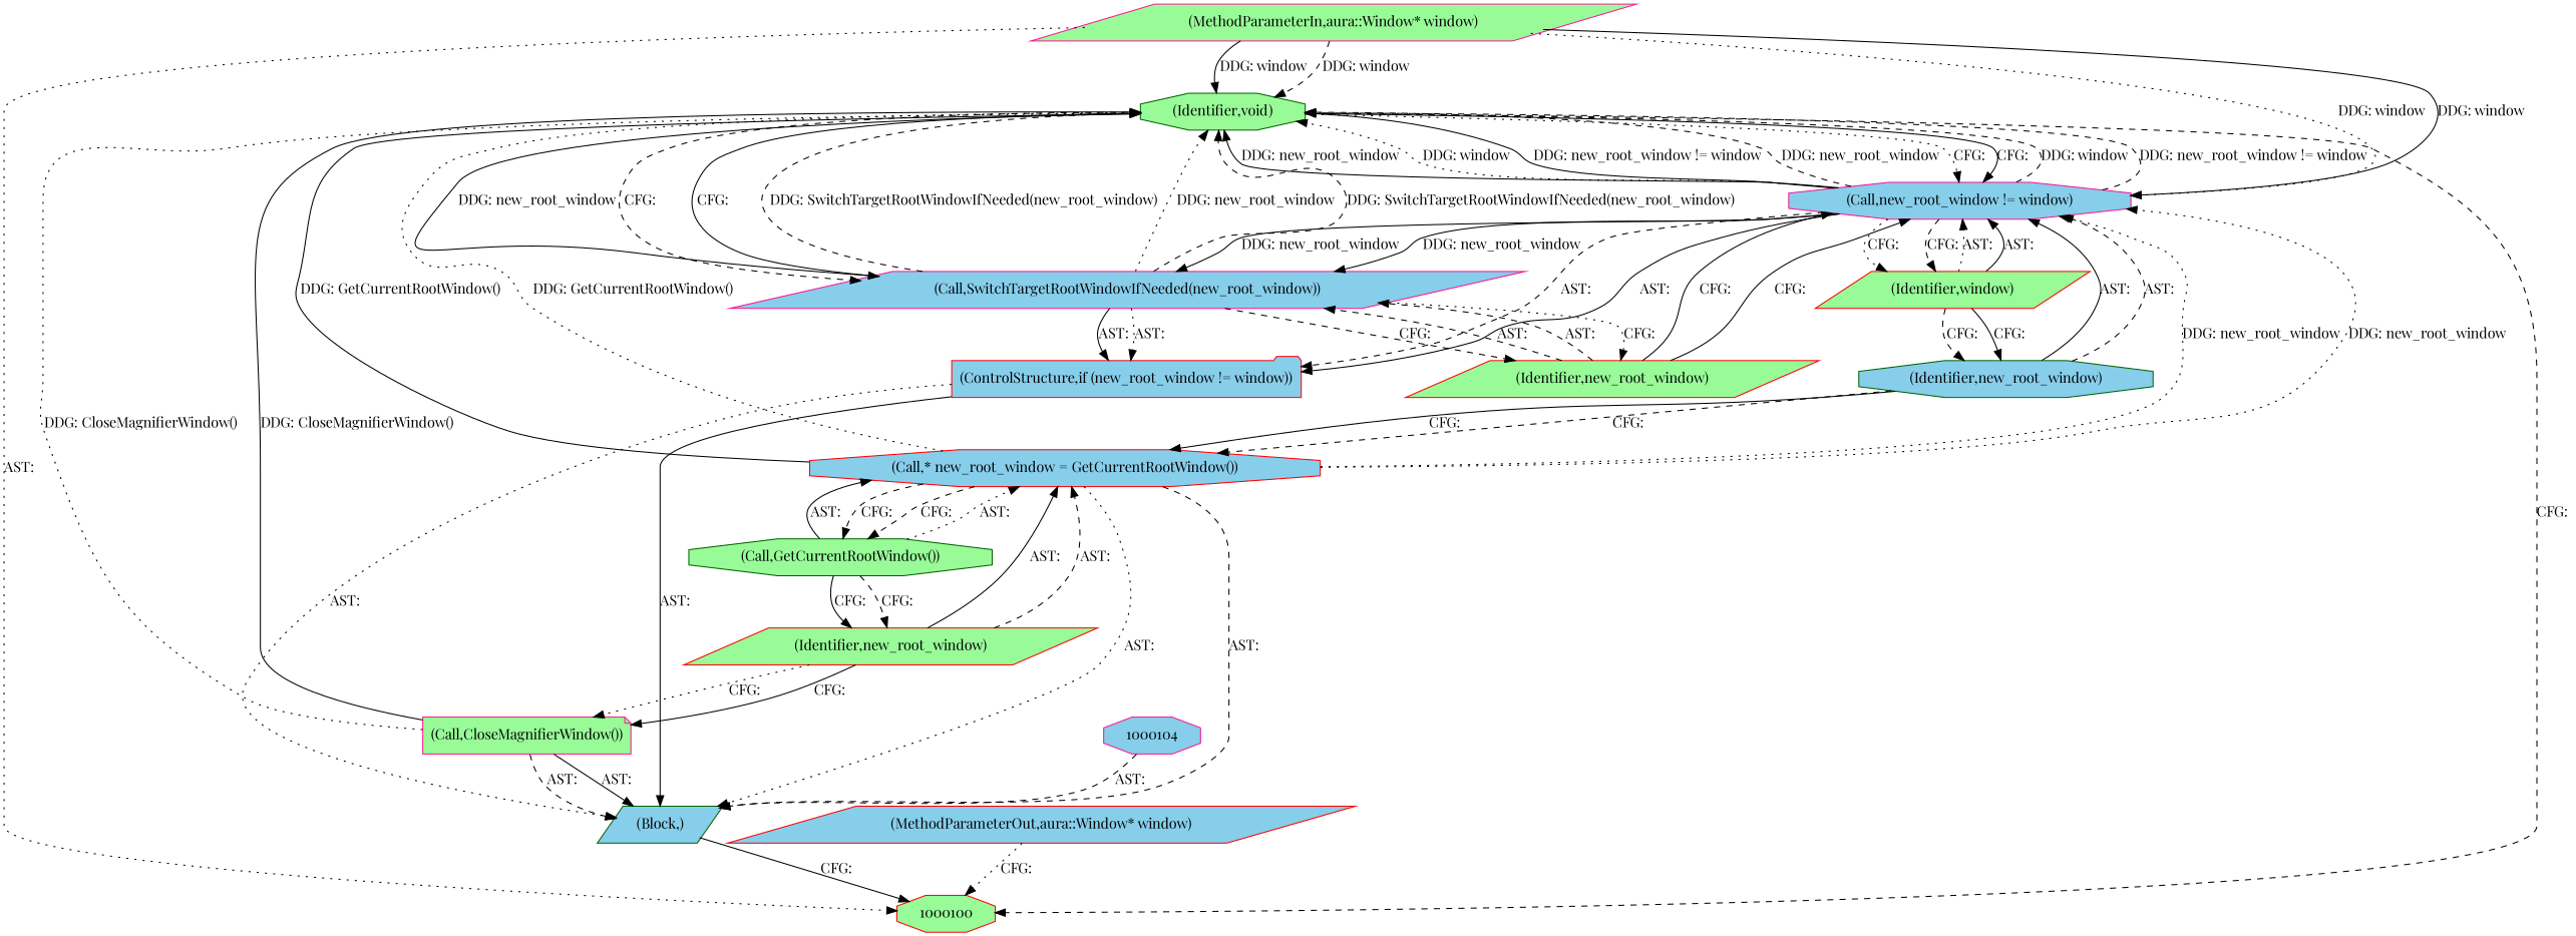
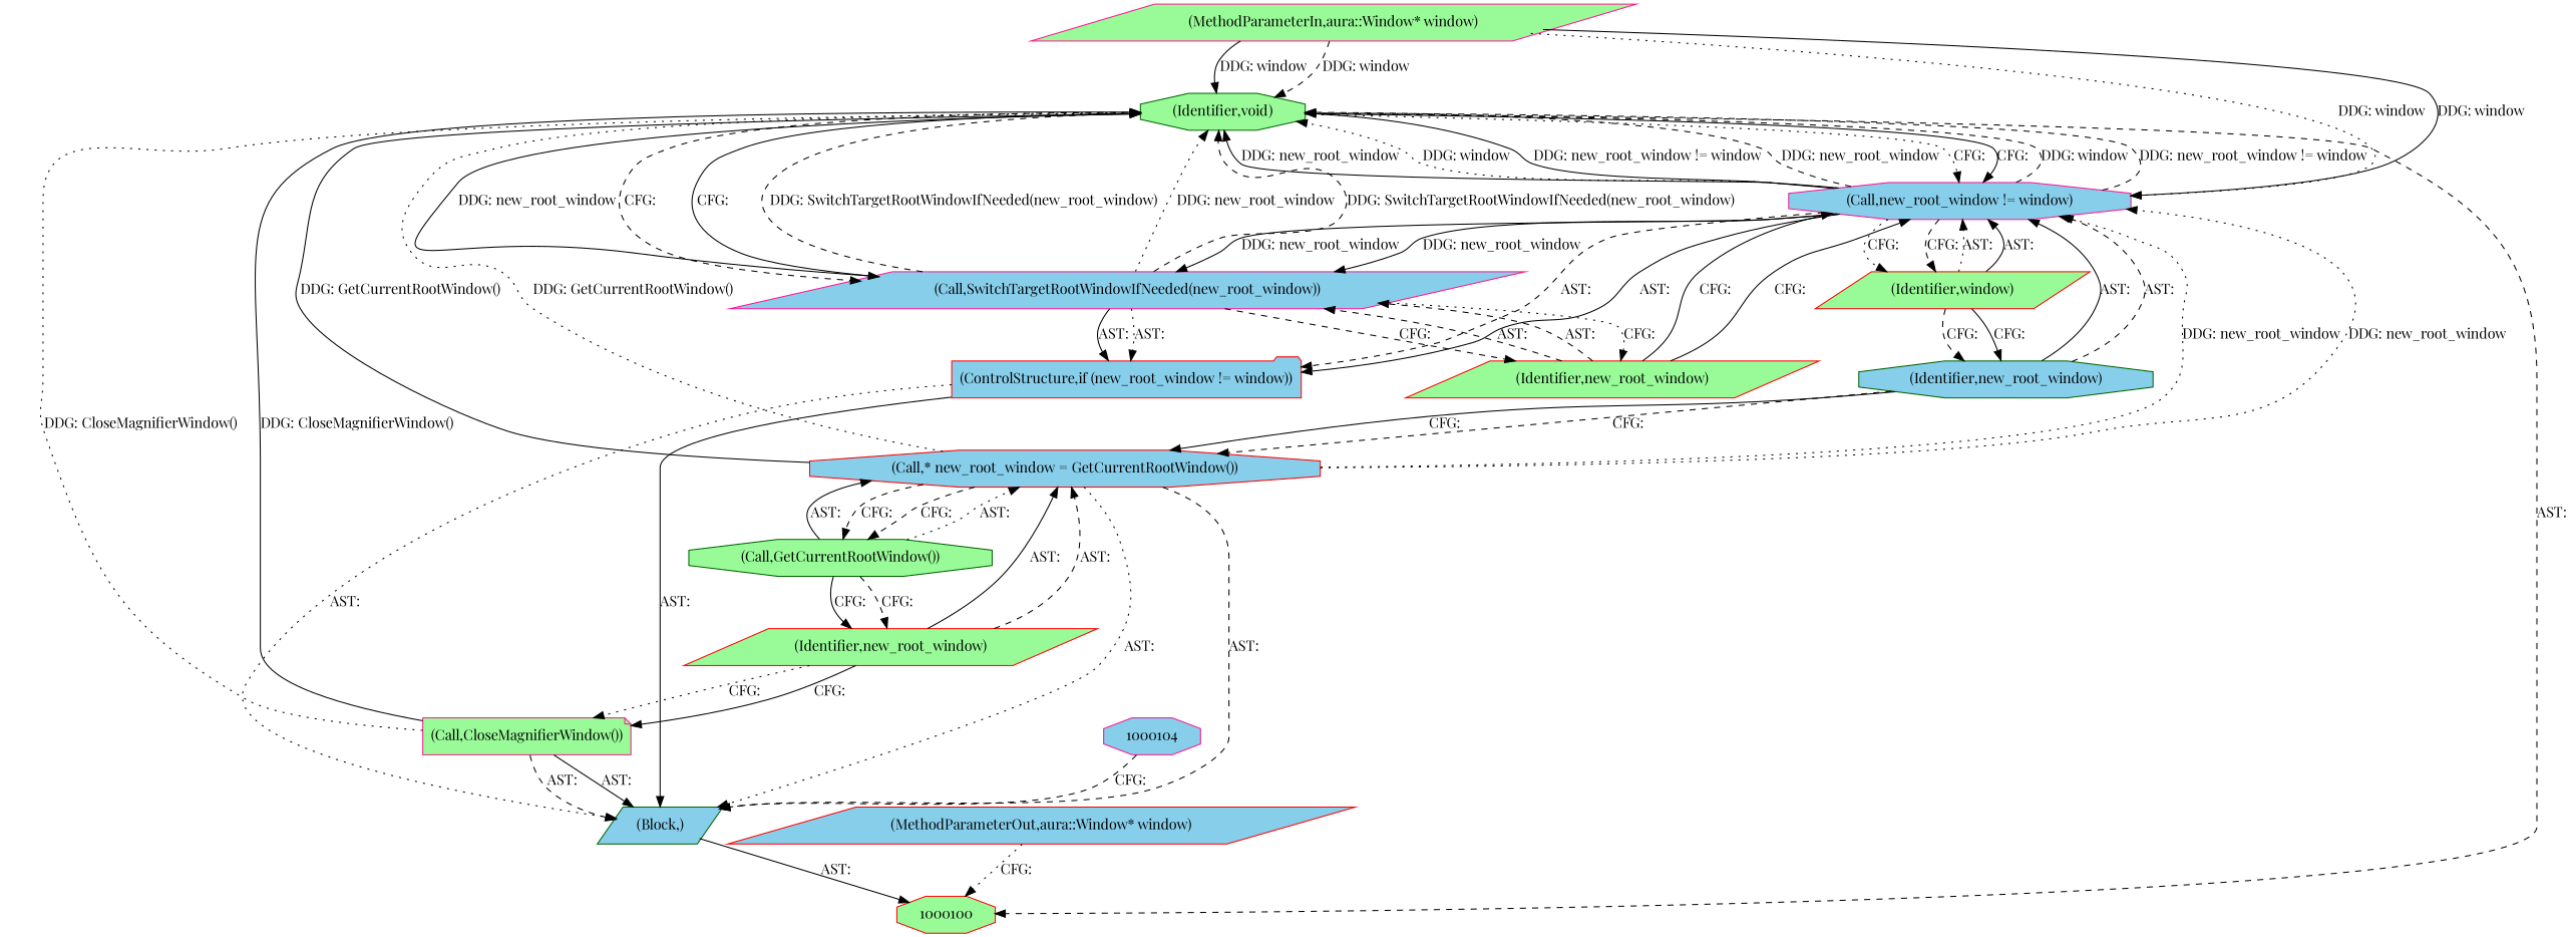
  digraph {
    fontname="Playfair Display"
    node [color=red fillcolor=palegreen fontname="Playfair Display" shape=octagon style=filled]
    edge [fontname="Playfair Display" style=solid]
    n1 [color=darkgreen label="(Identifier,void)"]
    n2 [color=deeppink fillcolor=skyblue label="(Call,new_root_window != window)"]
    n3 [color=deeppink fillcolor=skyblue label="(Call,SwitchTargetRootWindowIfNeeded(new_root_window))" shape=parallelogram]
    1000100
    n5 [label="(Identifier,window)" shape=parallelogram]
    n6 [fillcolor=skyblue label="(ControlStructure,if (new_root_window != window))" shape=folder]
    n7 [label="(Identifier,new_root_window)" shape=parallelogram]
    n8 [color=deeppink label="(MethodParameterIn,aura::Window* window)" shape=parallelogram]
    n9 [fillcolor=skyblue label="(MethodParameterOut,aura::Window* window)" shape=parallelogram]
    n10 [color=darkgreen fillcolor=skyblue label="(Block,)" shape=parallelogram]
    n11 [color=deeppink label="(Call,CloseMagnifierWindow())" shape=note]
    n12 [fillcolor=skyblue label="(Call,* new_root_window = GetCurrentRootWindow())"]
    n13 [color=darkgreen label="(Call,GetCurrentRootWindow())"]
    n14 [label="(Identifier,new_root_window)" shape=parallelogram]
    n15 [color=darkgreen fillcolor=skyblue label="(Identifier,new_root_window)"]
    1000104 [color=deeppink fillcolor=skyblue]
    n1 -> n2 [label="CFG: " style=dotted]
    n1 -> n2 [label="CFG: "]
    n1 -> n3 [label="CFG: " style=dashed]
    n1 -> n3 [label="CFG: "]
-   n1 -> 1000100 [label="CFG: " style=dashed]
+   n1 -> 1000100 [label="AST: " style=dashed]
    n2 -> n1 [label="DDG: window" style=dashed]
    n2 -> n1 [label="DDG: new_root_window != window" style=dashed]
    n2 -> n1 [label="DDG: new_root_window"]
    n2 -> n1 [label="DDG: window" style=dotted]
    n2 -> n1 [label="DDG: new_root_window != window"]
    n2 -> n1 [label="DDG: new_root_window" style=dashed]
    n2 -> n3 [label="DDG: new_root_window"]
    n2 -> n3 [label="DDG: new_root_window"]
    n2 -> n5 [label="CFG: " style=dotted]
    n2 -> n5 [label="CFG: " style=dashed]
    n2 -> n6 [label="AST: " style=dashed]
    n2 -> n6 [label="AST: "]
    n3 -> n1 [label="DDG: SwitchTargetRootWindowIfNeeded(new_root_window)" style=dashed]
    n3 -> n1 [label="DDG: new_root_window" style=dotted]
    n3 -> n1 [label="DDG: SwitchTargetRootWindowIfNeeded(new_root_window)" style=dashed]
    n3 -> n1 [label="DDG: new_root_window"]
    n3 -> n6 [label="AST: "]
    n3 -> n6 [label="AST: " style=dotted]
    n3 -> n7 [label="CFG: " style=dotted]
    n3 -> n7 [label="CFG: " style=dashed]
    n5 -> n2 [label="AST: " style=dotted]
    n5 -> n2 [label="AST: "]
    n5 -> n15 [label="CFG: "]
    n5 -> n15 [label="CFG: " style=dashed]
    n6 -> n10 [label="AST: "]
    n6 -> n10 [label="AST: " style=dotted]
    n7 -> n2 [label="CFG: "]
    n7 -> n2 [label="CFG: "]
    n7 -> n3 [label="AST: " style=dashed]
    n7 -> n3 [label="AST: " style=dashed]
    n8 -> n1 [label="DDG: window" style=dashed]
    n8 -> n1 [label="DDG: window"]
    n8 -> n2 [label="DDG: window" style=dotted]
    n8 -> n2 [label="DDG: window"]
-   n8 -> 1000100 [label="AST: " style=dotted]
    n9 -> 1000100 [label="CFG: " style=dotted]
-   n10 -> 1000100 [label="CFG: "]
+   n10 -> 1000100 [label="AST: "]
    n11 -> n1 [label="DDG: CloseMagnifierWindow()" style=dotted]
    n11 -> n1 [label="DDG: CloseMagnifierWindow()"]
    n11 -> n10 [label="AST: "]
    n11 -> n10 [label="AST: " style=dashed]
    n12 -> n1 [label="DDG: GetCurrentRootWindow()"]
    n12 -> n1 [label="DDG: GetCurrentRootWindow()" style=dotted]
    n12 -> n2 [label="DDG: new_root_window" style=dotted]
    n12 -> n2 [label="DDG: new_root_window" style=dotted]
    n12 -> n10 [label="AST: " style=dotted]
    n12 -> n10 [label="AST: " style=dashed]
    n12 -> n13 [label="CFG: " style=dashed]
    n12 -> n13 [label="CFG: " style=dashed]
    n13 -> n12 [label="AST: " style=dotted]
    n13 -> n12 [label="AST: "]
    n13 -> n14 [label="CFG: " style=dashed]
    n13 -> n14 [label="CFG: "]
    n14 -> n11 [label="CFG: "]
    n14 -> n11 [label="CFG: " style=dotted]
    n14 -> n12 [label="AST: "]
    n14 -> n12 [label="AST: " style=dashed]
    n15 -> n2 [label="AST: "]
    n15 -> n2 [label="AST: " style=dashed]
    n15 -> n12 [label="CFG: " style=dashed]
    n15 -> n12 [label="CFG: "]
-   1000104 -> n10 [label="AST: " style=dashed]
+   1000104 -> n10 [label="CFG: " style=dashed]
  }
